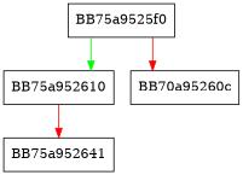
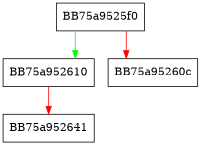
  digraph {
    splines=ortho
    node [shape=box]
    edge [color=red]
    BB75a9525f0
    BB75a952610
-   BB75a95260c [label=BB70a95260c]
+   BB75a95260c
    BB75a952641
    BB75a9525f0 -> BB75a952610 [color=green]
    BB75a9525f0 -> BB75a95260c
    BB75a952610 -> BB75a952641
  }
